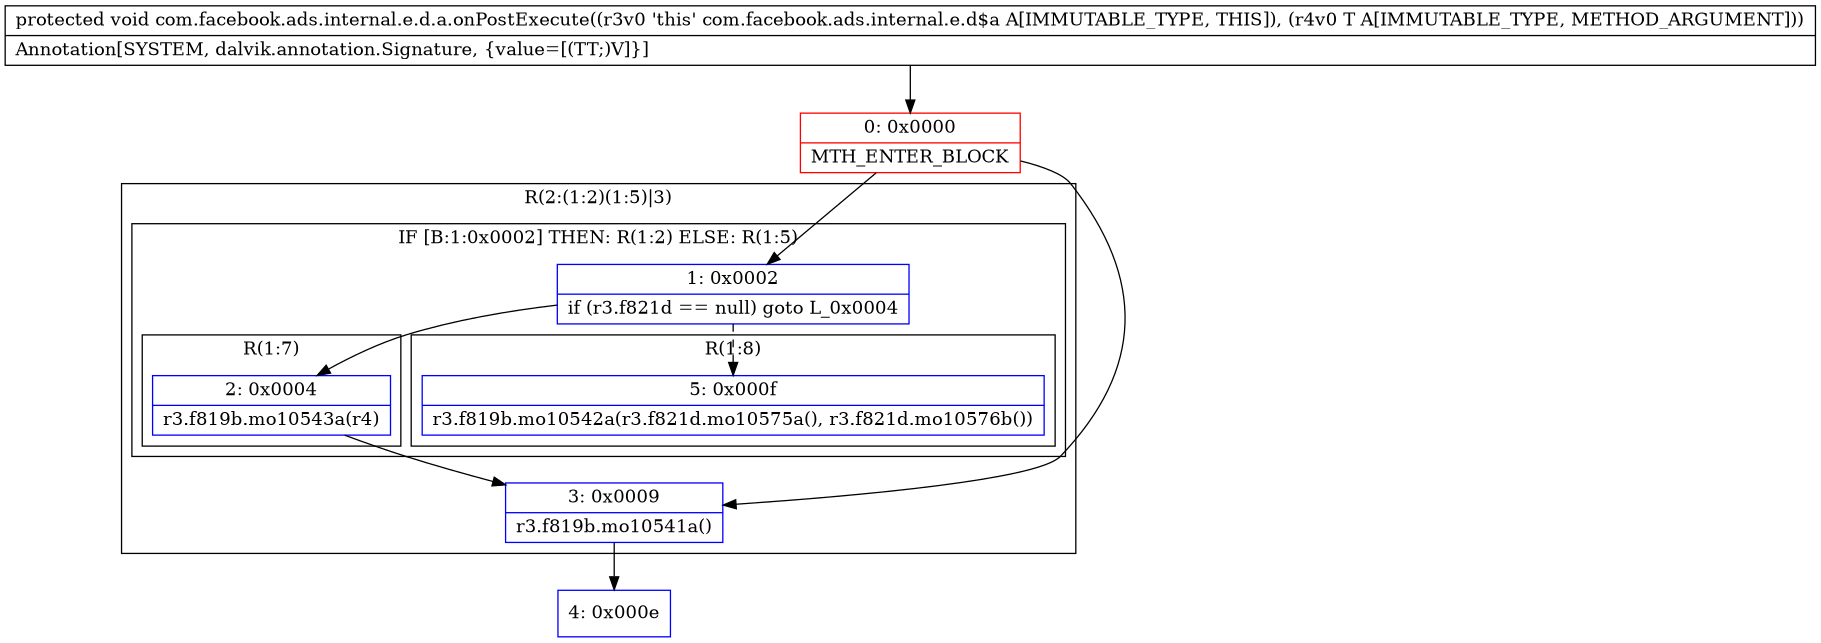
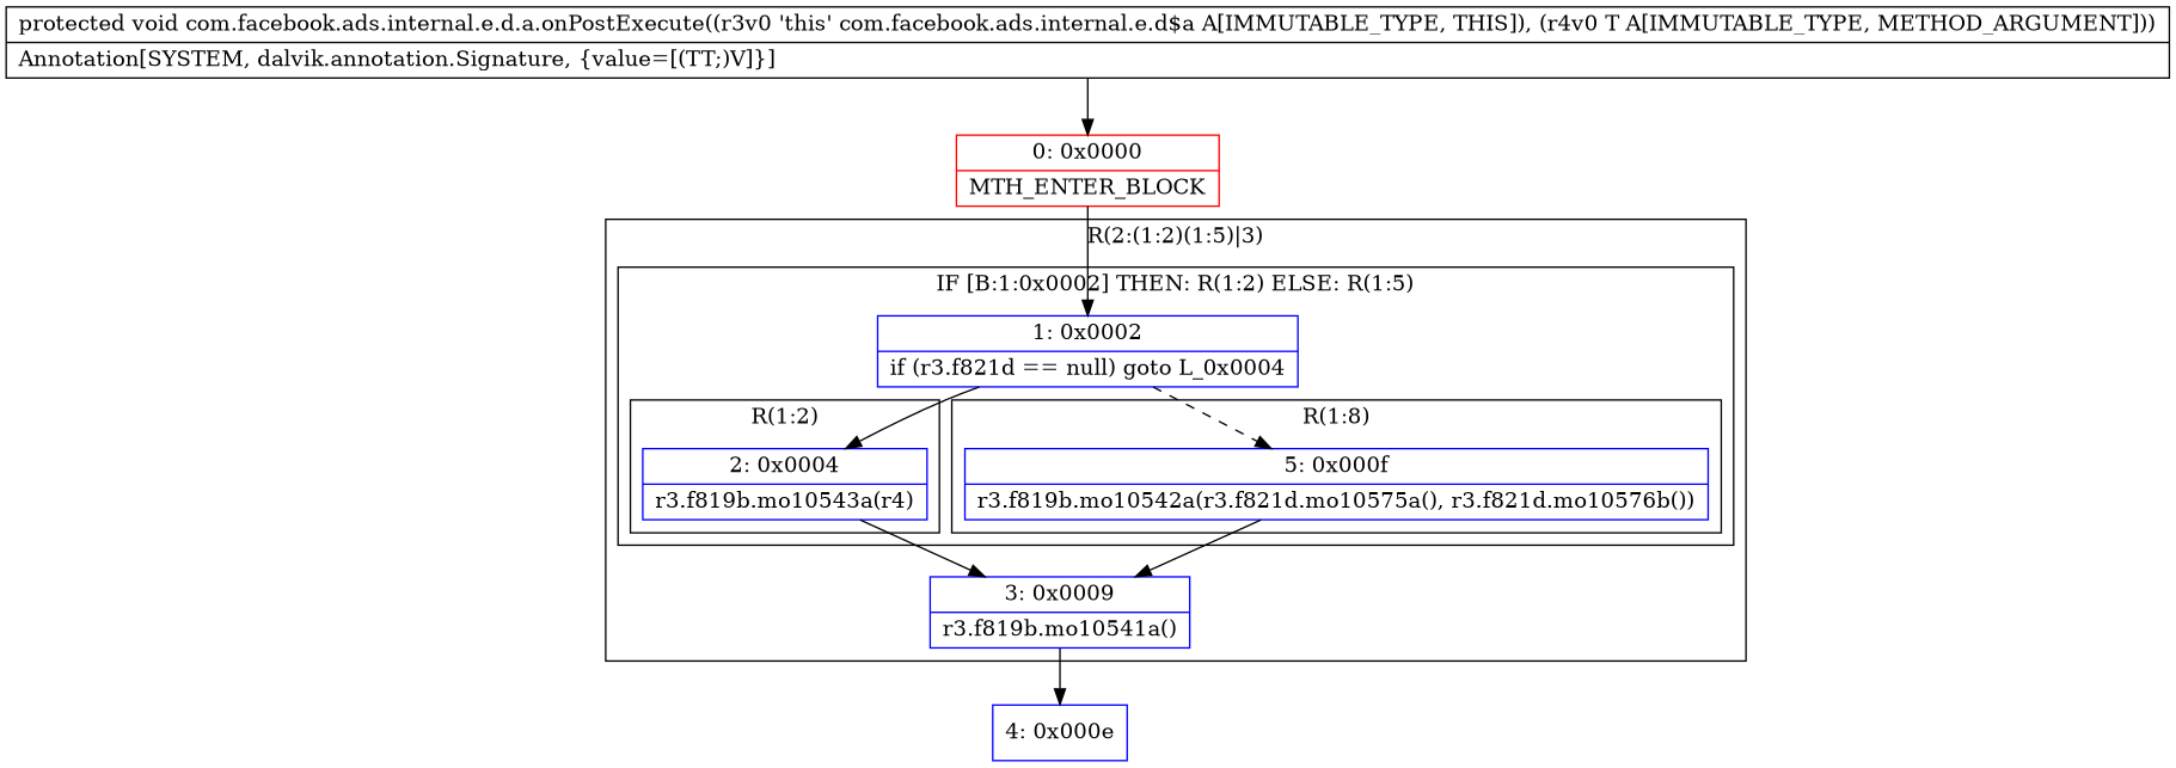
  digraph {
    node [color=blue shape=record]
    n1 [label="{2\:\ 0x0004|r3.f819b.mo10543a(r4)\l}"]
    n2 [label="{5\:\ 0x000f|r3.f819b.mo10542a(r3.f821d.mo10575a(), r3.f821d.mo10576b())\l}"]
    n3 [label="{1\:\ 0x0002|if (r3.f821d == null) goto L_0x0004\l}"]
    n4 [label="{3\:\ 0x0009|r3.f819b.mo10541a()\l}"]
    n5 [label="{4\:\ 0x000e}"]
    n6 [color=red label="{0\:\ 0x0000|MTH_ENTER_BLOCK\l}"]
    n7 [label="{protected void com.facebook.ads.internal.e.d.a.onPostExecute((r3v0 'this' com.facebook.ads.internal.e.d$a A[IMMUTABLE_TYPE, THIS]), (r4v0 T A[IMMUTABLE_TYPE, METHOD_ARGUMENT]))  | Annotation[SYSTEM, dalvik.annotation.Signature, \{value=[(TT;)V]\}]\l}" color=""]
    subgraph cluster_1 {
      label="R(2:(1:2)(1:5)|3)"
      n4
      subgraph cluster_2 {
        label="IF [B:1:0x0002] THEN: R(1:2) ELSE: R(1:5)"
        n3
        subgraph cluster_3 {
-         label="R(1:7)"
+         label="R(1:2)"
          n1
        }
        subgraph cluster_4 {
          label="R(1:8)"
          n2
        }
      }
    }
    n1 -> n4
-   n6 -> n4
+   n2 -> n4
    n3 -> n1
    n3 -> n2 [style=dashed]
    n4 -> n5
    n6 -> n3
    n7 -> n6
  }
